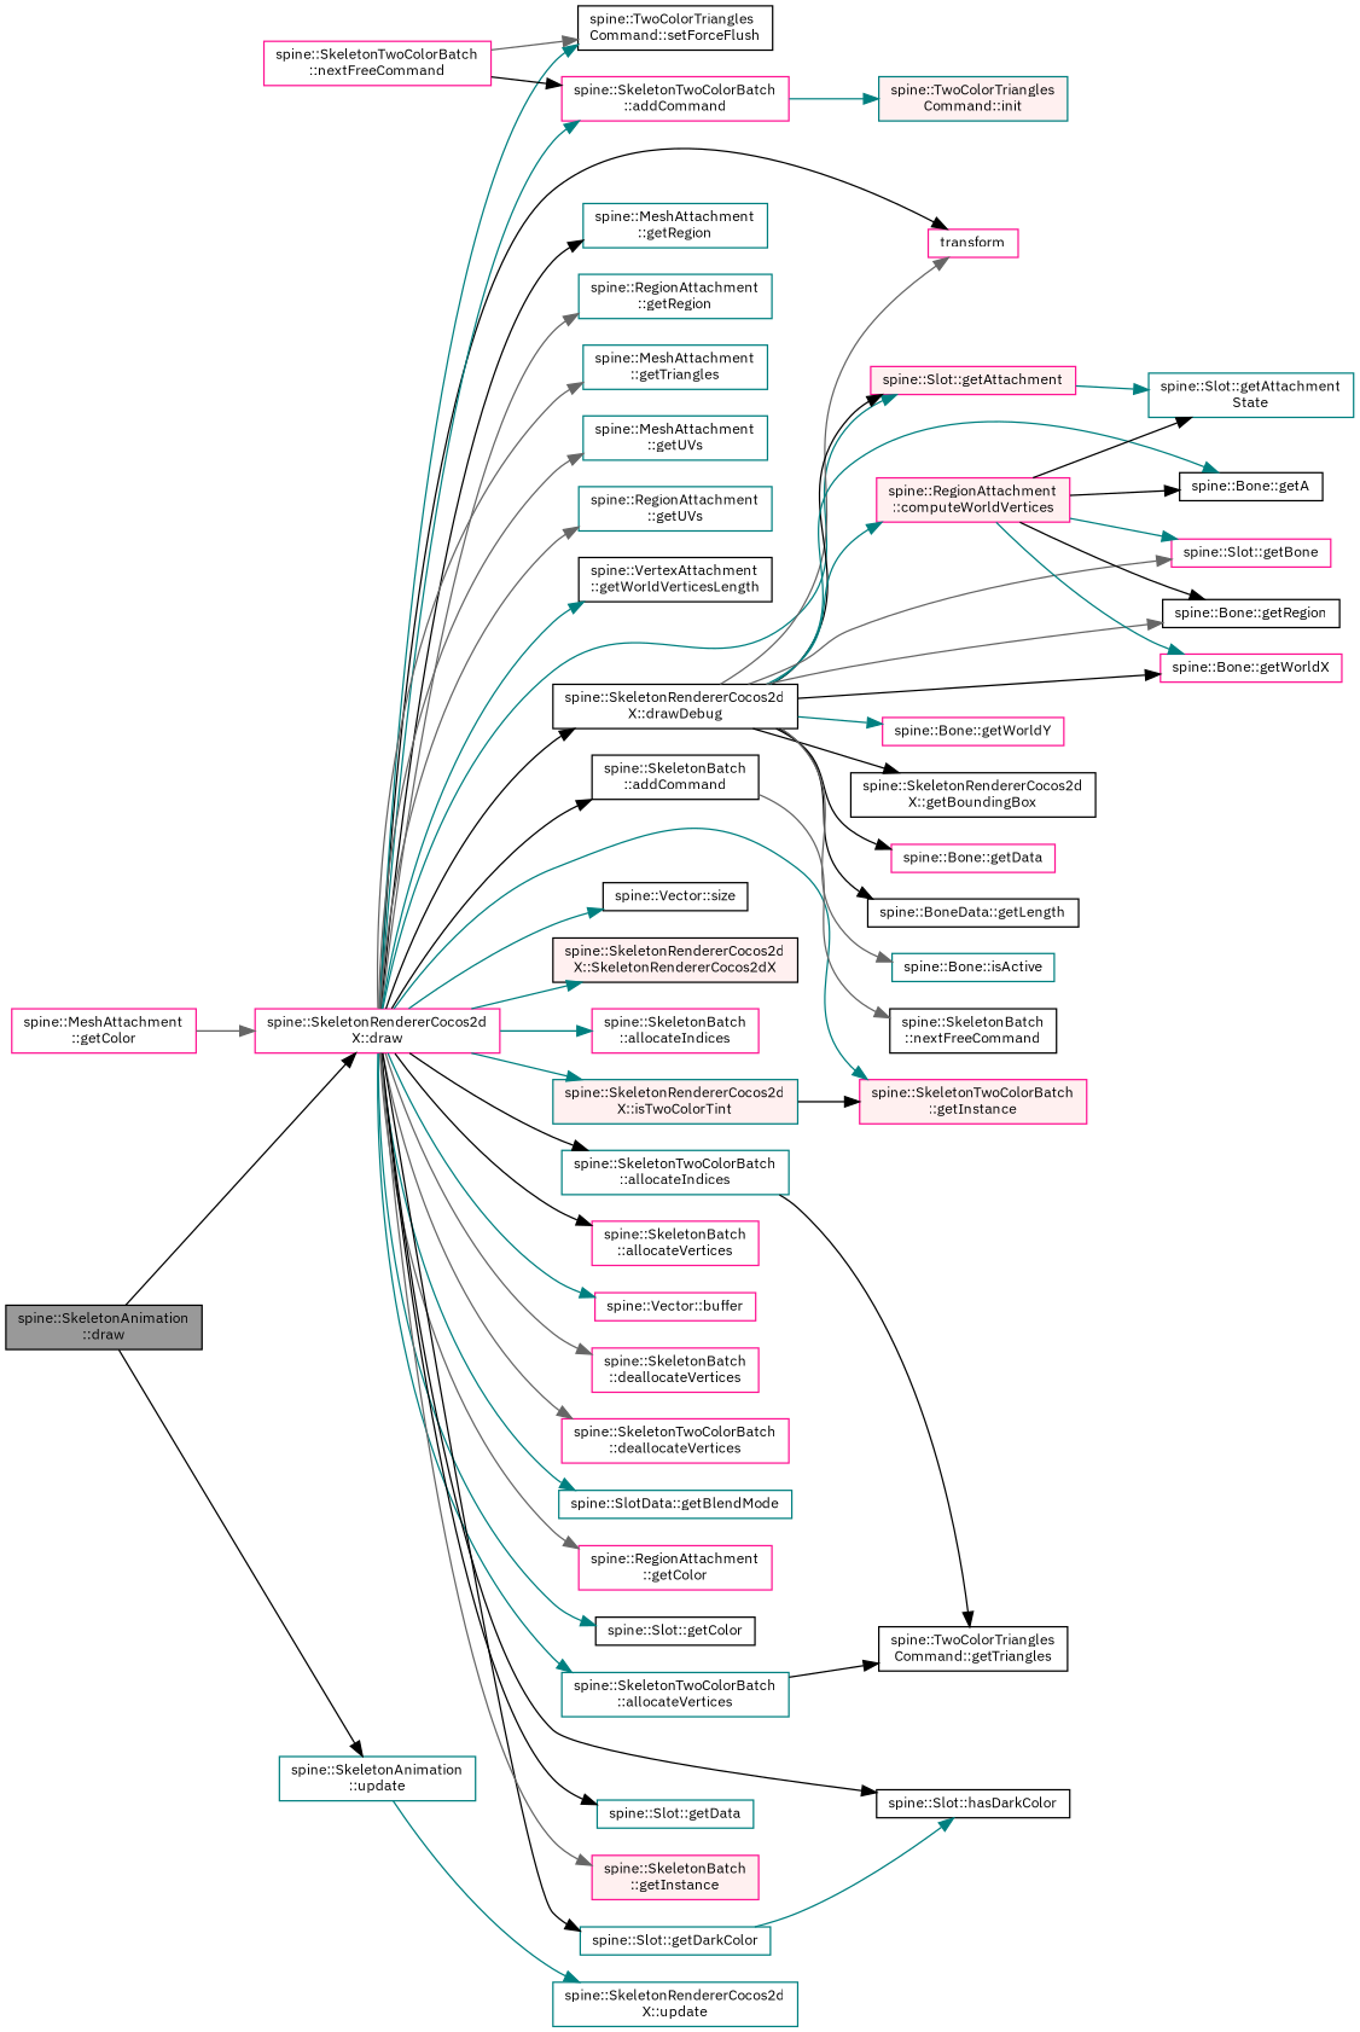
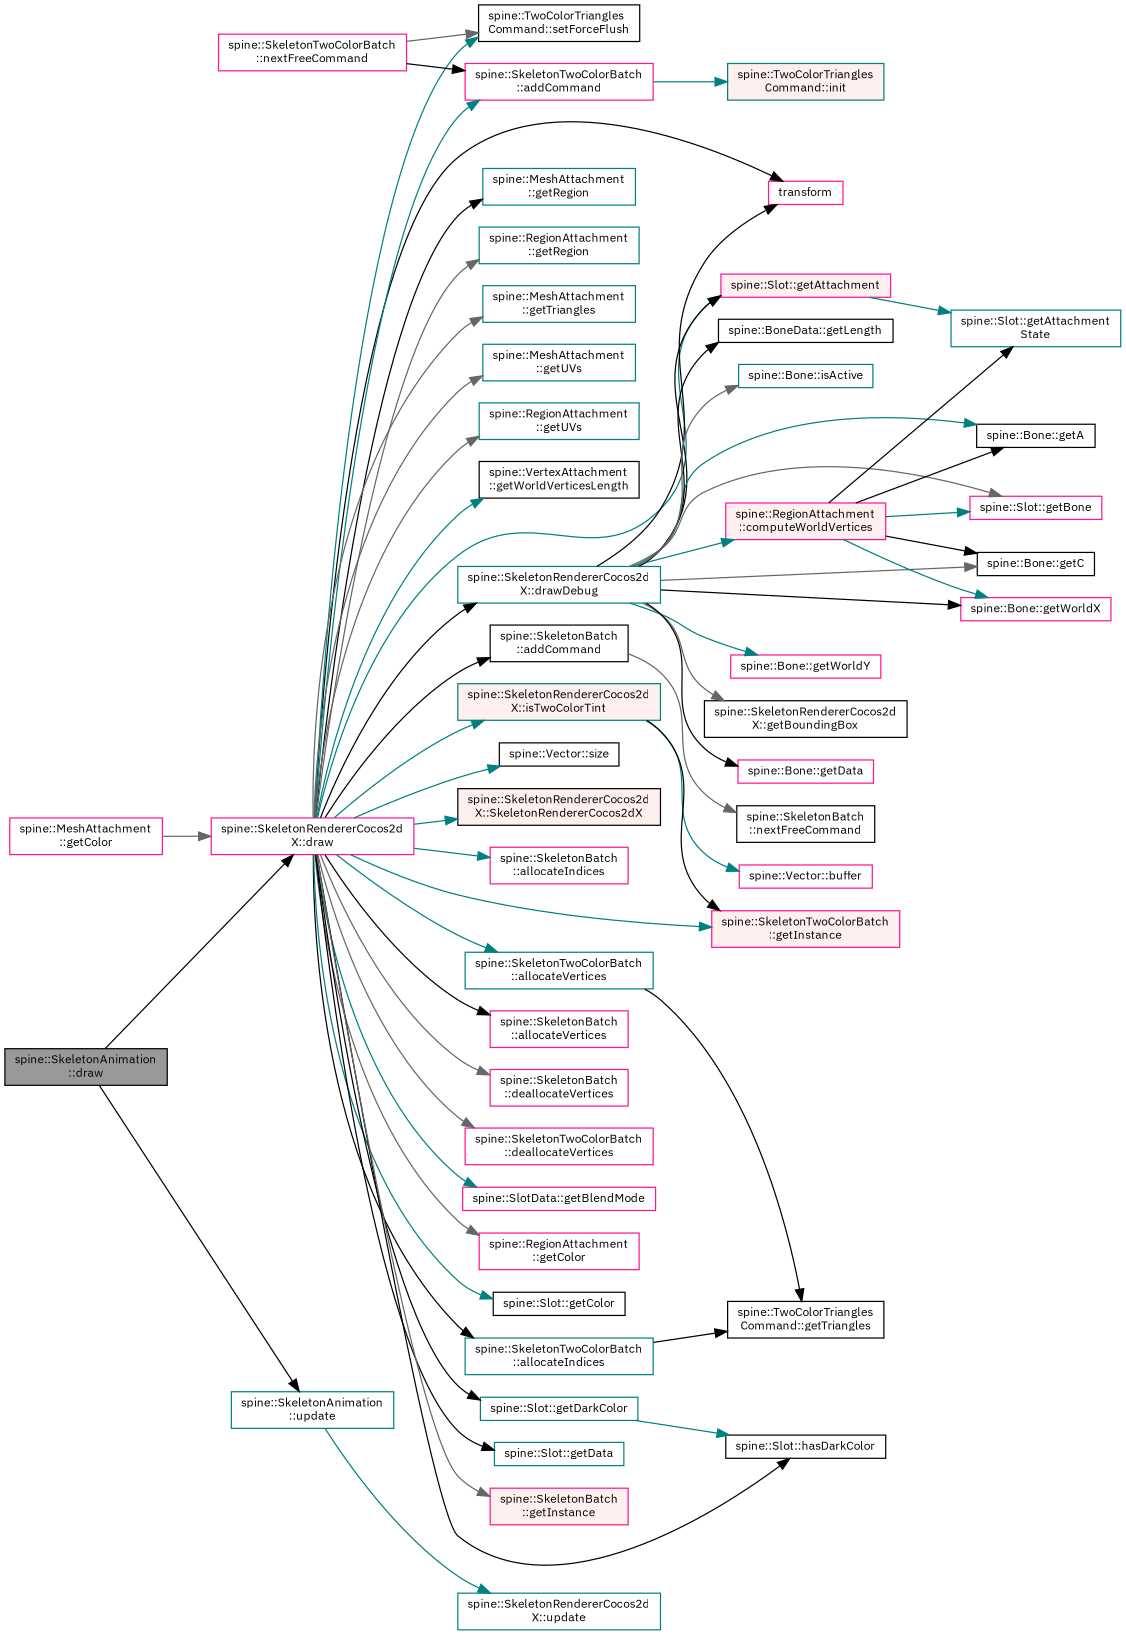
  digraph {
    fontname="IBM Plex Sans"
    rankdir=LR
    node [color=deeppink fillcolor=white fontname="IBM Plex Sans" fontsize=10 shape=box style=filled]
    edge [color=black fontname="IBM Plex Sans" fontsize=10 labelfontname=Helvetica labelfontsize=10 style=solid]
    n1 [color=black fillcolor=grey60 fontcolor=black height=0.2 label="spine::SkeletonAnimation\l::draw" width=0.4]
    n2 [height=0.2 label="spine::SkeletonRendererCocos2d\lX::draw" width=0.4]
    n3 [color=teal height=0.2 label="spine::SkeletonAnimation\l::update" width=0.4]
    n4 [height=0.2 label=transform width=0.4]
    n5 [color=black height=0.2 label="spine::SkeletonBatch\l::addCommand" width=0.4]
    n6 [height=0.2 label="spine::SkeletonTwoColorBatch\l::addCommand" width=0.4]
    n7 [color=black height=0.2 label="spine::TwoColorTriangles\lCommand::setForceFlush" width=0.4]
    n8 [height=0.2 label="spine::SkeletonBatch\l::allocateIndices" width=0.4]
    n9 [color=teal height=0.2 label="spine::SkeletonTwoColorBatch\l::allocateIndices" width=0.4]
    n10 [height=0.2 label="spine::SkeletonBatch\l::allocateVertices" width=0.4]
    n11 [color=teal height=0.2 label="spine::SkeletonTwoColorBatch\l::allocateVertices" width=0.4]
    n12 [height=0.2 label="spine::Vector::buffer" width=0.4]
    n13 [height=0.2 label="spine::SkeletonBatch\l::deallocateVertices" width=0.4]
    n14 [height=0.2 label="spine::SkeletonTwoColorBatch\l::deallocateVertices" width=0.4]
-   n15 [color=black height=0.2 label="spine::SkeletonRendererCocos2d\lX::drawDebug" width=0.4]
+   n15 [color=teal height=0.2 label="spine::SkeletonRendererCocos2d\lX::drawDebug" width=0.4]
    n16 [fillcolor="#FFF0F0" height=0.2 label="spine::Slot::getAttachment" width=0.4]
-   n17 [color=teal height=0.2 label="spine::SlotData::getBlendMode" width=0.4]
+   n17 [height=0.2 label="spine::SlotData::getBlendMode" width=0.4]
    n18 [height=0.2 label="spine::RegionAttachment\l::getColor" width=0.4]
    n19 [color=black height=0.2 label="spine::Slot::getColor" width=0.4]
    n20 [color=teal height=0.2 label="spine::Slot::getDarkColor" width=0.4]
    n21 [color=black height=0.2 label="spine::Slot::hasDarkColor" width=0.4]
    n22 [color=teal height=0.2 label="spine::Slot::getData" width=0.4]
    n23 [fillcolor="#FFF0F0" height=0.2 label="spine::SkeletonBatch\l::getInstance" width=0.4]
    n24 [fillcolor="#FFF0F0" height=0.2 label="spine::SkeletonTwoColorBatch\l::getInstance" width=0.4]
    n25 [color=teal height=0.2 label="spine::MeshAttachment\l::getRegion" width=0.4]
    n26 [color=teal height=0.2 label="spine::RegionAttachment\l::getRegion" width=0.4]
    n27 [color=teal height=0.2 label="spine::MeshAttachment\l::getTriangles" width=0.4]
    n28 [color=teal height=0.2 label="spine::MeshAttachment\l::getUVs" width=0.4]
    n29 [color=teal height=0.2 label="spine::RegionAttachment\l::getUVs" width=0.4]
    n30 [color=black height=0.2 label="spine::VertexAttachment\l::getWorldVerticesLength" width=0.4]
    n31 [color=teal fillcolor="#FFF0F0" height=0.2 label="spine::SkeletonRendererCocos2d\lX::isTwoColorTint" width=0.4]
    n32 [color=black height=0.2 label="spine::Vector::size" width=0.4]
    n33 [color=black fillcolor="#FFF0F0" height=0.2 label="spine::SkeletonRendererCocos2d\lX::SkeletonRendererCocos2dX" width=0.4]
    n34 [color=teal height=0.2 label="spine::SkeletonRendererCocos2d\lX::update" width=0.4]
    n35 [color=black height=0.2 label="spine::SkeletonBatch\l::nextFreeCommand" width=0.4]
    n36 [color=teal fillcolor="#FFF0F0" height=0.2 label="spine::TwoColorTriangles\lCommand::init" width=0.4]
    n37 [color=black height=0.2 label="spine::TwoColorTriangles\lCommand::getTriangles" width=0.4]
    n38 [fillcolor="#FFF0F0" height=0.2 label="spine::RegionAttachment\l::computeWorldVertices" width=0.4]
    n39 [color=black height=0.2 label="spine::Bone::getA" width=0.4]
    n40 [height=0.2 label="spine::Slot::getBone" width=0.4]
-   n41 [color=black height=0.2 label="spine::Bone::getRegion" width=0.4]
+   n41 [color=black height=0.2 label="spine::Bone::getC" width=0.4]
    n42 [height=0.2 label="spine::Bone::getWorldX" width=0.4]
    n43 [height=0.2 label="spine::Bone::getWorldY" width=0.4]
    n44 [color=black height=0.2 label="spine::SkeletonRendererCocos2d\lX::getBoundingBox" width=0.4]
    n45 [height=0.2 label="spine::Bone::getData" width=0.4]
    n46 [color=black height=0.2 label="spine::BoneData::getLength" width=0.4]
    n47 [color=teal height=0.2 label="spine::Bone::isActive" width=0.4]
    n48 [color=teal height=0.2 label="spine::Slot::getAttachment\lState" width=0.4]
    n49 [height=0.2 label="spine::MeshAttachment\l::getColor" width=0.4]
    n50 [height=0.2 label="spine::SkeletonTwoColorBatch\l::nextFreeCommand" width=0.4]
    n1 -> n2
    n1 -> n3
    n2 -> n4
    n2 -> n5
    n2 -> n6 [color=teal]
    n2 -> n7 [color=teal]
    n2 -> n8 [color=teal]
    n2 -> n9
    n2 -> n10
    n2 -> n11 [color=teal]
-   n2 -> n12 [color=teal]
+   n31 -> n12 [color=teal]
    n2 -> n13 [color=gray40]
    n2 -> n14 [color=gray40]
    n2 -> n15
    n2 -> n16 [color=teal]
    n2 -> n17 [color=teal]
    n2 -> n18 [color=gray40]
    n2 -> n19 [color=teal]
    n2 -> n20
    n2 -> n21
    n2 -> n22
    n2 -> n23 [color=gray40]
    n2 -> n24 [color=teal]
    n2 -> n25
    n2 -> n26 [color=gray40]
    n2 -> n27 [color=gray40]
    n2 -> n28 [color=gray40]
    n2 -> n29 [color=gray40]
    n2 -> n30 [color=teal]
    n2 -> n31 [color=teal]
    n2 -> n32 [color=teal]
    n2 -> n33 [color=teal]
    n3 -> n34 [color=teal]
    n5 -> n35 [color=gray40]
    n6 -> n36 [color=teal]
    n9 -> n37
    n11 -> n37
-   n15 -> n4 [color=gray40]
+   n15 -> n4
    n15 -> n16
    n15 -> n38 [color=teal]
    n15 -> n39 [color=teal]
    n15 -> n40 [color=gray40]
    n15 -> n41 [color=gray40]
    n15 -> n42
    n15 -> n43 [color=teal]
-   n15 -> n44
+   n15 -> n44 [color=gray40]
    n15 -> n45
    n15 -> n46
    n15 -> n47 [color=gray40]
    n16 -> n48 [color=teal]
    n20 -> n21 [color=teal]
    n31 -> n24
    n38 -> n39
    n38 -> n40 [color=teal]
    n38 -> n41
    n38 -> n42 [color=teal]
    n38 -> n48
    n49 -> n2 [color=gray40]
    n50 -> n6
    n50 -> n7 [color=gray40]
  }
